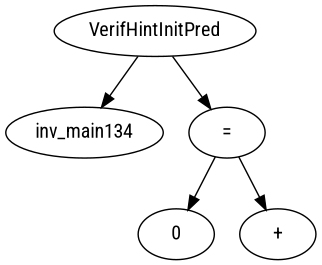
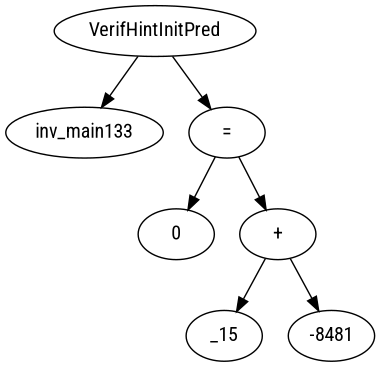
  digraph {
    fontname="Roboto Condensed"
    node [fontname="Roboto Condensed"]
    edge [fontname="Roboto Condensed"]
-   n1 [label=inv_main134]
+   n1 [label=inv_main133]
    n2 [label=VerifHintInitPred]
    n3 [label="="]
    n4 [label=0]
    n5 [label="+"]
+   n6 [label=_15]
+   n7 [label=-8481]
    n2 -> n1
    n2 -> n3
    n3 -> n4
    n3 -> n5
+   n5 -> n6
+   n5 -> n7
  }
